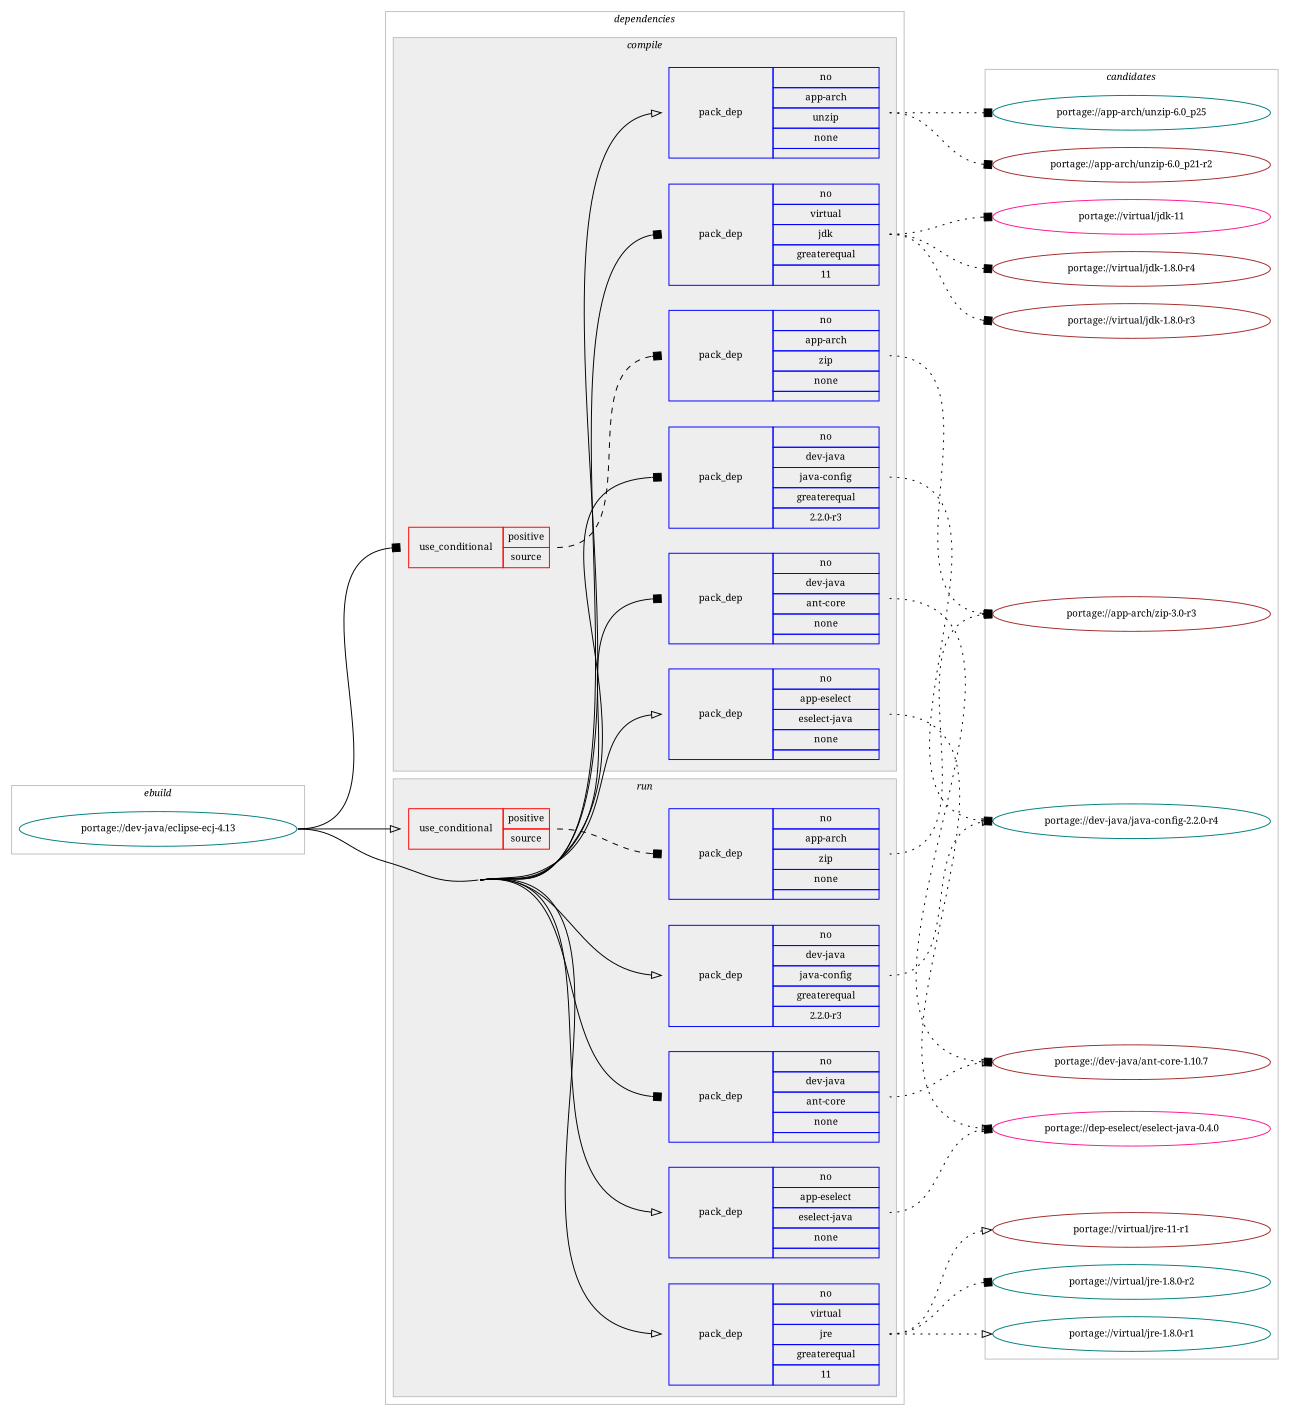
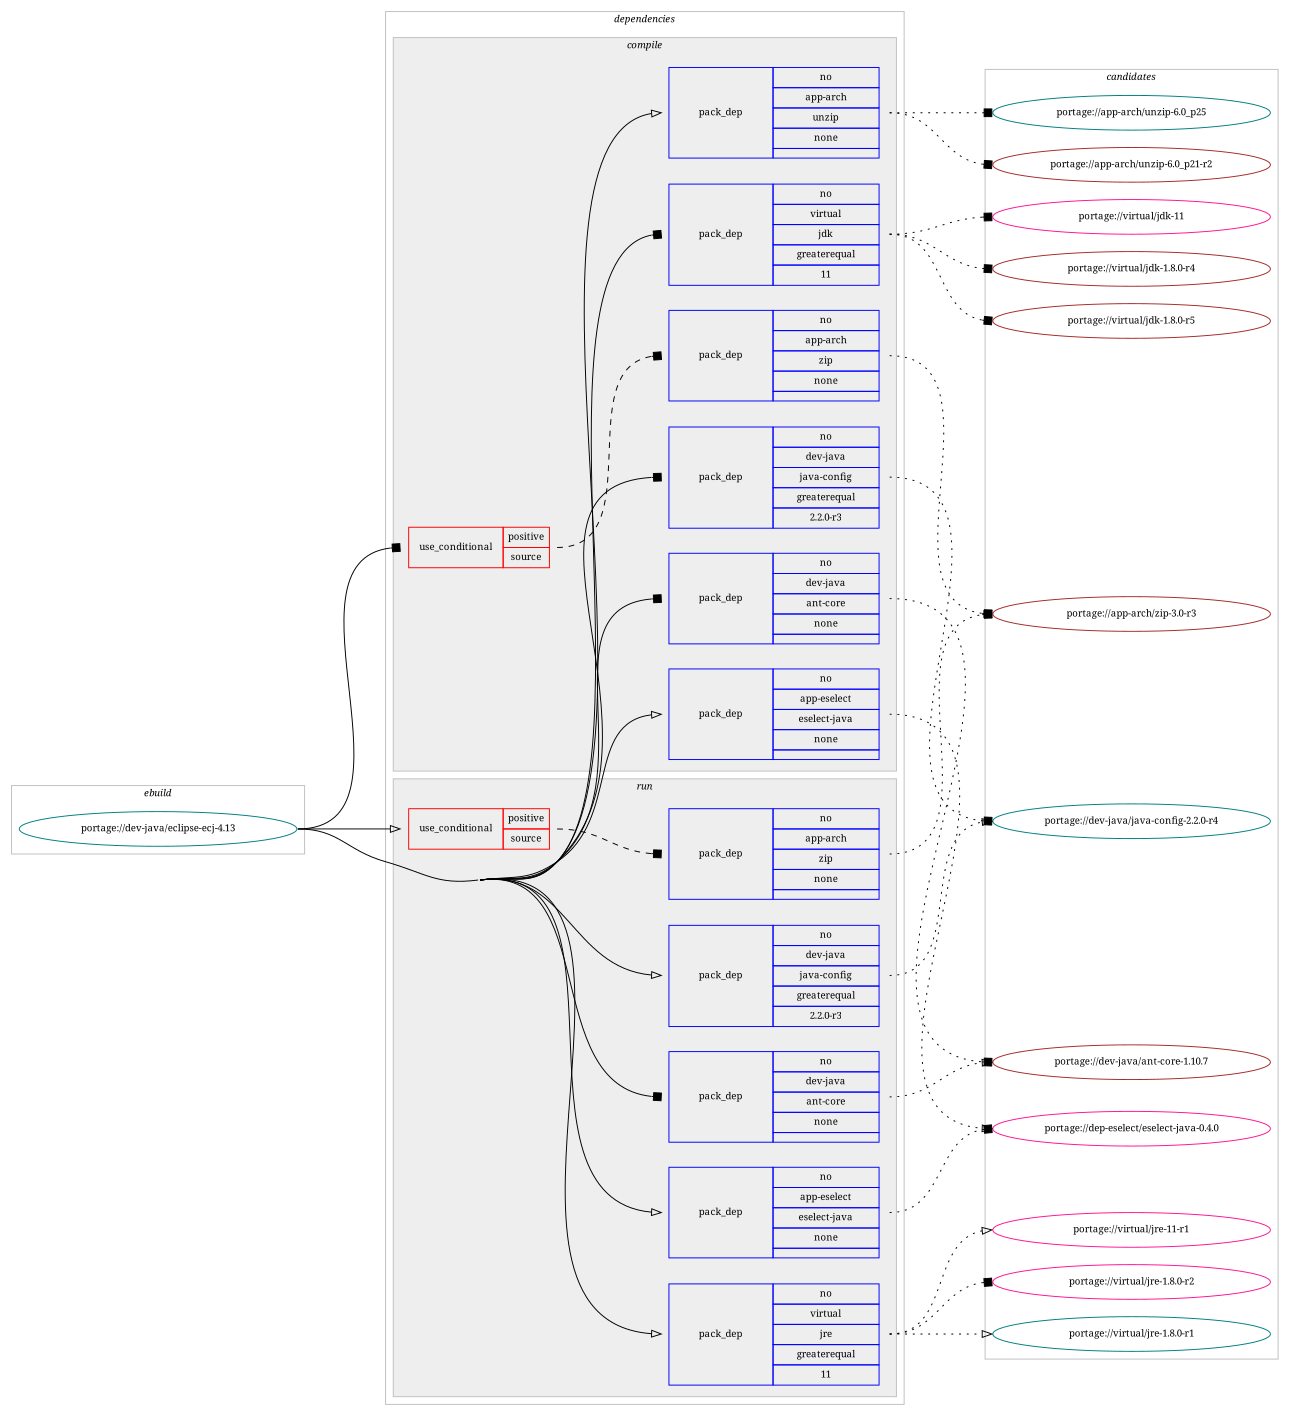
  digraph {
    compound=true
    concentrate=true
    fontname="Noto Serif"
    fontsize=10
    newrank=true
    rankdir=LR
    ranksep=1.5
    node [color=blue fontname="Noto Serif" fontsize=10]
    edge [arrowhead=box fontname="Noto Serif" headport=w style=dotted tailport=e weight=100]
    n1 [color=teal label="portage://dev-java/eclipse-ecj-4.13" width=4]
    n2 [label=<<TABLE BORDER="0" CELLBORDER="1" CELLSPACING="0" CELLPADDING="4" WIDTH="220"><TR><TD ROWSPAN="6" CELLPADDING="30">pack_dep</TD></TR><TR><TD WIDTH="110">no</TD></TR><TR><TD>app-arch</TD></TR><TR><TD>zip</TD></TR><TR><TD>none</TD></TR><TR><TD></TD></TR></TABLE>> shape=none]
    n3 [color=red label=<<TABLE BORDER="0" CELLBORDER="1" CELLSPACING="0" CELLPADDING="4"><TR><TD ROWSPAN="3" CELLPADDING="10">use_conditional</TD></TR><TR><TD>positive</TD></TR><TR><TD>source</TD></TR></TABLE>> shape=none]
    n4 [label=<<TABLE BORDER="0" CELLBORDER="1" CELLSPACING="0" CELLPADDING="4" WIDTH="220"><TR><TD ROWSPAN="6" CELLPADDING="30">pack_dep</TD></TR><TR><TD WIDTH="110">no</TD></TR><TR><TD>app-arch</TD></TR><TR><TD>unzip</TD></TR><TR><TD>none</TD></TR><TR><TD></TD></TR></TABLE>> shape=none]
    n5 [label=<<TABLE BORDER="0" CELLBORDER="1" CELLSPACING="0" CELLPADDING="4" WIDTH="220"><TR><TD ROWSPAN="6" CELLPADDING="30">pack_dep</TD></TR><TR><TD WIDTH="110">no</TD></TR><TR><TD>app-eselect</TD></TR><TR><TD>eselect-java</TD></TR><TR><TD>none</TD></TR><TR><TD></TD></TR></TABLE>> shape=none]
    n6 [label=<<TABLE BORDER="0" CELLBORDER="1" CELLSPACING="0" CELLPADDING="4" WIDTH="220"><TR><TD ROWSPAN="6" CELLPADDING="30">pack_dep</TD></TR><TR><TD WIDTH="110">no</TD></TR><TR><TD>dev-java</TD></TR><TR><TD>ant-core</TD></TR><TR><TD>none</TD></TR><TR><TD></TD></TR></TABLE>> shape=none]
    n7 [label=<<TABLE BORDER="0" CELLBORDER="1" CELLSPACING="0" CELLPADDING="4" WIDTH="220"><TR><TD ROWSPAN="6" CELLPADDING="30">pack_dep</TD></TR><TR><TD WIDTH="110">no</TD></TR><TR><TD>dev-java</TD></TR><TR><TD>java-config</TD></TR><TR><TD>greaterequal</TD></TR><TR><TD>2.2.0-r3</TD></TR></TABLE>> shape=none]
    n8 [label=<<TABLE BORDER="0" CELLBORDER="1" CELLSPACING="0" CELLPADDING="4" WIDTH="220"><TR><TD ROWSPAN="6" CELLPADDING="30">pack_dep</TD></TR><TR><TD WIDTH="110">no</TD></TR><TR><TD>virtual</TD></TR><TR><TD>jdk</TD></TR><TR><TD>greaterequal</TD></TR><TR><TD>11</TD></TR></TABLE>> shape=none]
    n9 [label=<<TABLE BORDER="0" CELLBORDER="1" CELLSPACING="0" CELLPADDING="4" WIDTH="220"><TR><TD ROWSPAN="6" CELLPADDING="30">pack_dep</TD></TR><TR><TD WIDTH="110">no</TD></TR><TR><TD>app-arch</TD></TR><TR><TD>zip</TD></TR><TR><TD>none</TD></TR><TR><TD></TD></TR></TABLE>> shape=none]
    n10 [color=red label=<<TABLE BORDER="0" CELLBORDER="1" CELLSPACING="0" CELLPADDING="4"><TR><TD ROWSPAN="3" CELLPADDING="10">use_conditional</TD></TR><TR><TD>positive</TD></TR><TR><TD>source</TD></TR></TABLE>> shape=none]
    n11 [label=<<TABLE BORDER="0" CELLBORDER="1" CELLSPACING="0" CELLPADDING="4" WIDTH="220"><TR><TD ROWSPAN="6" CELLPADDING="30">pack_dep</TD></TR><TR><TD WIDTH="110">no</TD></TR><TR><TD>app-eselect</TD></TR><TR><TD>eselect-java</TD></TR><TR><TD>none</TD></TR><TR><TD></TD></TR></TABLE>> shape=none]
    n12 [label=<<TABLE BORDER="0" CELLBORDER="1" CELLSPACING="0" CELLPADDING="4" WIDTH="220"><TR><TD ROWSPAN="6" CELLPADDING="30">pack_dep</TD></TR><TR><TD WIDTH="110">no</TD></TR><TR><TD>dev-java</TD></TR><TR><TD>ant-core</TD></TR><TR><TD>none</TD></TR><TR><TD></TD></TR></TABLE>> shape=none]
    n13 [label=<<TABLE BORDER="0" CELLBORDER="1" CELLSPACING="0" CELLPADDING="4" WIDTH="220"><TR><TD ROWSPAN="6" CELLPADDING="30">pack_dep</TD></TR><TR><TD WIDTH="110">no</TD></TR><TR><TD>dev-java</TD></TR><TR><TD>java-config</TD></TR><TR><TD>greaterequal</TD></TR><TR><TD>2.2.0-r3</TD></TR></TABLE>> shape=none]
    n14 [label=<<TABLE BORDER="0" CELLBORDER="1" CELLSPACING="0" CELLPADDING="4" WIDTH="220"><TR><TD ROWSPAN="6" CELLPADDING="30">pack_dep</TD></TR><TR><TD WIDTH="110">no</TD></TR><TR><TD>virtual</TD></TR><TR><TD>jre</TD></TR><TR><TD>greaterequal</TD></TR><TR><TD>11</TD></TR></TABLE>> shape=none]
    n15 [color=brown label="portage://app-arch/zip-3.0-r3" width=4]
    n16 [color=teal label="portage://app-arch/unzip-6.0_p25" width=4]
    n17 [color=brown label="portage://app-arch/unzip-6.0_p21-r2" width=4]
    n18 [color=deeppink label="portage://dep-eselect/eselect-java-0.4.0" width=4]
    n19 [color=brown label="portage://dev-java/ant-core-1.10.7" width=4]
    n20 [color=teal label="portage://dev-java/java-config-2.2.0-r4" width=4]
    n21 [color=deeppink label="portage://virtual/jdk-11" width=4]
    n22 [color=brown label="portage://virtual/jdk-1.8.0-r4" width=4]
-   n23 [color=brown label="portage://virtual/jdk-1.8.0-r3" width=4]
-   n24 [color=brown label="portage://virtual/jre-11-r1" width=4]
-   n25 [color=teal label="portage://virtual/jre-1.8.0-r2" width=4]
+   n23 [color=brown label="portage://virtual/jdk-1.8.0-r5" width=4]
+   n24 [color=deeppink label="portage://virtual/jre-11-r1" width=4]
+   n25 [color=deeppink label="portage://virtual/jre-1.8.0-r2" width=4]
    n26 [color=teal label="portage://virtual/jre-1.8.0-r1" width=4]
    subgraph cluster_1 {
      color=gray
      label=<<i>ebuild</i>>
      rank=same
      n1
    }
    subgraph cluster_2 {
      color=gray
      label=<<i>dependencies</i>>
      subgraph cluster_3 {
        color=gray
        fillcolor="#eeeeee"
        label=<<i>compile</i>>
        style=filled
        subgraph sub_4 {
          color=gray
          fillcolor="#eeeeee"
          label=<<i>compile</i>>
          style=filled
          n3
          subgraph sub_5 {
            color=gray
            fillcolor="#eeeeee"
            label=<<i>compile</i>>
            style=filled
            n2
          }
        }
        subgraph sub_6 {
          color=gray
          fillcolor="#eeeeee"
          label=<<i>compile</i>>
          style=filled
          n4
        }
        subgraph sub_7 {
          color=gray
          fillcolor="#eeeeee"
          label=<<i>compile</i>>
          style=filled
          n5
        }
        subgraph sub_8 {
          color=gray
          fillcolor="#eeeeee"
          label=<<i>compile</i>>
          style=filled
          n6
        }
        subgraph sub_9 {
          color=gray
          fillcolor="#eeeeee"
          label=<<i>compile</i>>
          style=filled
          n7
        }
        subgraph sub_10 {
          color=gray
          fillcolor="#eeeeee"
          label=<<i>compile</i>>
          style=filled
          n8
        }
      }
      subgraph cluster_11 {
        color=gray
        fillcolor="#eeeeee"
        label=<<i>compile and run</i>>
        style=filled
      }
      subgraph cluster_12 {
        color=gray
        fillcolor="#eeeeee"
        label=<<i>run</i>>
        style=filled
        subgraph sub_13 {
          color=gray
          fillcolor="#eeeeee"
          label=<<i>run</i>>
          style=filled
          n10
          subgraph sub_14 {
            color=gray
            fillcolor="#eeeeee"
            label=<<i>run</i>>
            style=filled
            n9
          }
        }
        subgraph sub_15 {
          color=gray
          fillcolor="#eeeeee"
          label=<<i>run</i>>
          style=filled
          n11
        }
        subgraph sub_16 {
          color=gray
          fillcolor="#eeeeee"
          label=<<i>run</i>>
          style=filled
          n12
        }
        subgraph sub_17 {
          color=gray
          fillcolor="#eeeeee"
          label=<<i>run</i>>
          style=filled
          n13
        }
        subgraph sub_18 {
          color=gray
          fillcolor="#eeeeee"
          label=<<i>run</i>>
          style=filled
          n14
        }
      }
    }
    subgraph cluster_19 {
      color=gray
      label=<<i>candidates</i>>
      rank=same
      subgraph sub_20 {
        color=black
        label=<<i>candidates</i>>
        nodesep=1
        rank=same
        n15
      }
      subgraph sub_21 {
        color=black
        label=<<i>candidates</i>>
        nodesep=1
        rank=same
        n16
        n17
      }
      subgraph sub_22 {
        color=black
        label=<<i>candidates</i>>
        nodesep=1
        rank=same
        n18
      }
      subgraph sub_23 {
        color=black
        label=<<i>candidates</i>>
        nodesep=1
        rank=same
        n19
      }
      subgraph sub_24 {
        color=black
        label=<<i>candidates</i>>
        nodesep=1
        rank=same
        n15
      }
      subgraph sub_25 {
        color=black
        label=<<i>candidates</i>>
        nodesep=1
        rank=same
        n20
      }
      subgraph sub_26 {
        color=black
        label=<<i>candidates</i>>
        nodesep=1
        rank=same
        n21
        n22
        n23
      }
      subgraph sub_27 {
        color=black
        label=<<i>candidates</i>>
        nodesep=1
        rank=same
        n18
      }
      subgraph sub_28 {
        color=black
        label=<<i>candidates</i>>
        nodesep=1
        rank=same
        n19
      }
      subgraph sub_29 {
        color=black
        label=<<i>candidates</i>>
        nodesep=1
        rank=same
        n20
      }
      subgraph sub_30 {
        color=black
        label=<<i>candidates</i>>
        nodesep=1
        rank=same
        n24
        n25
        n26
      }
    }
    n1 -> n3 [style=solid weight=20]
    n1 -> n4 [arrowhead=onormal style=solid weight=20]
    n1 -> n5 [arrowhead=onormal style=solid weight=20]
    n1 -> n6 [style=solid weight=20]
    n1 -> n7 [style=solid weight=20]
    n1 -> n8 [style=solid weight=20]
    n1 -> n10 [arrowhead=onormal style=solid weight=20]
    n1 -> n11 [arrowhead=onormal style=solid weight=20]
    n1 -> n12 [style=solid weight=20]
    n1 -> n13 [arrowhead=onormal style=solid weight=20]
    n1 -> n14 [arrowhead=onormal style=solid weight=20]
    n2 -> n15
    n3 -> n2 [style=dashed weight=20]
    n4 -> n16
    n4 -> n17
    n5 -> n18 [arrowhead=onormal]
    n6 -> n19
    n7 -> n20
    n8 -> n21
    n8 -> n22
    n8 -> n23
    n9 -> n15
    n10 -> n9 [style=dashed weight=20]
    n11 -> n18
    n12 -> n19 [arrowhead=onormal]
    n13 -> n20 [arrowhead=onormal]
    n14 -> n24 [arrowhead=onormal]
    n14 -> n25
    n14 -> n26 [arrowhead=onormal]
  }
